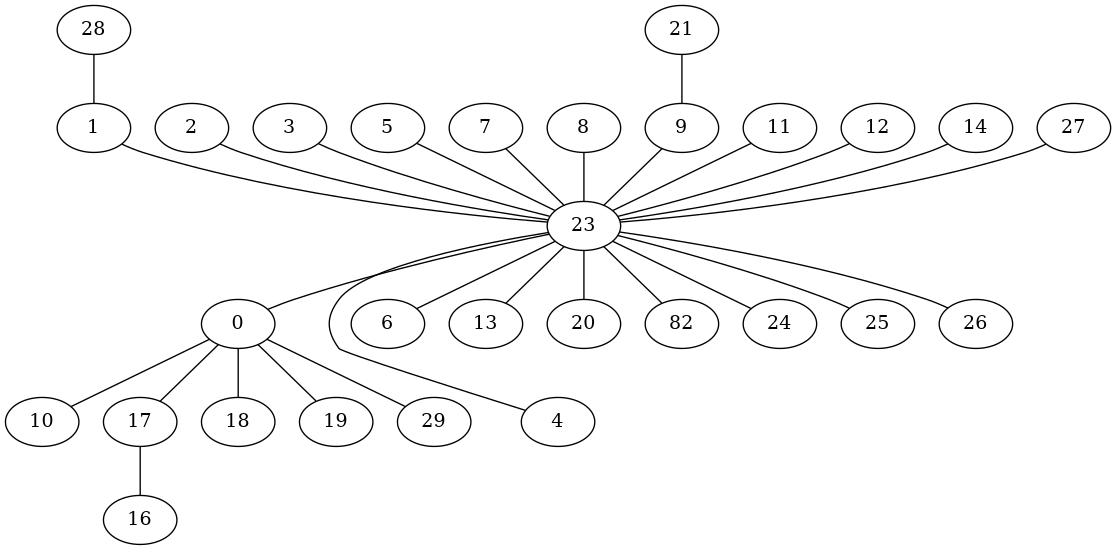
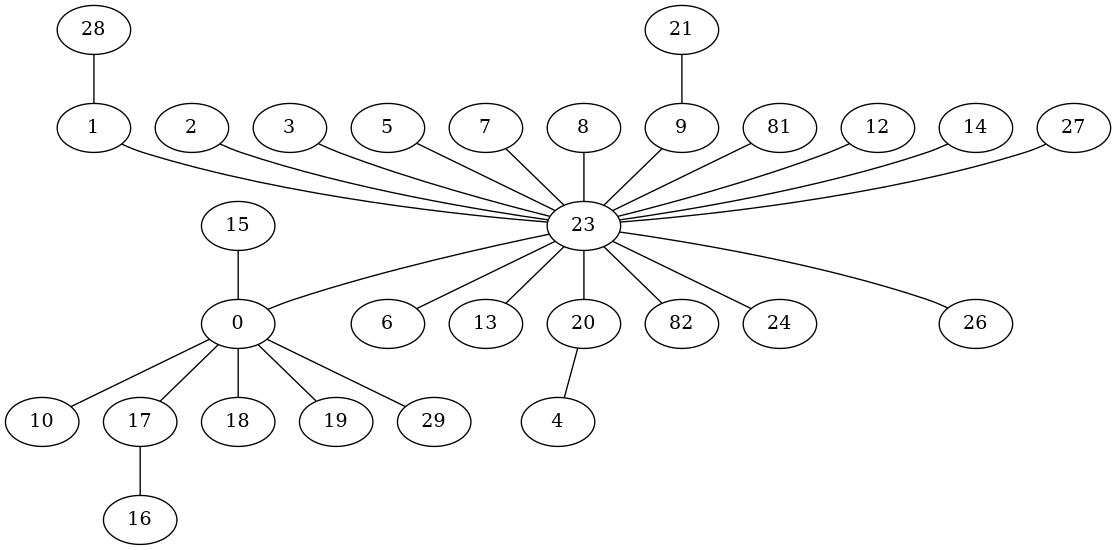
  graph {
    23
    0
    4
    6
    13
    20
    n7 [label=82]
    24
-   25
    26
    10
    17
    18
    19
    29
    16
    1
    2
    3
    5
    7
    8
    9
-   11
+   11 [label=81]
    12
    14
+   15
    21
    27
    28
    23 -- 0
-   23 -- 4
+   20 -- 4
    23 -- 6
    23 -- 13
    23 -- 20
    23 -- n7
    23 -- 24
-   23 -- 25
    23 -- 26
    0 -- 10
    0 -- 17
    0 -- 18
    0 -- 19
    0 -- 29
    17 -- 16
    1 -- 23
    2 -- 23
    3 -- 23
    5 -- 23
    7 -- 23
    8 -- 23
    9 -- 23
    11 -- 23
    12 -- 23
    14 -- 23
+   15 -- 0
    21 -- 9
    27 -- 23
    28 -- 1
  }
